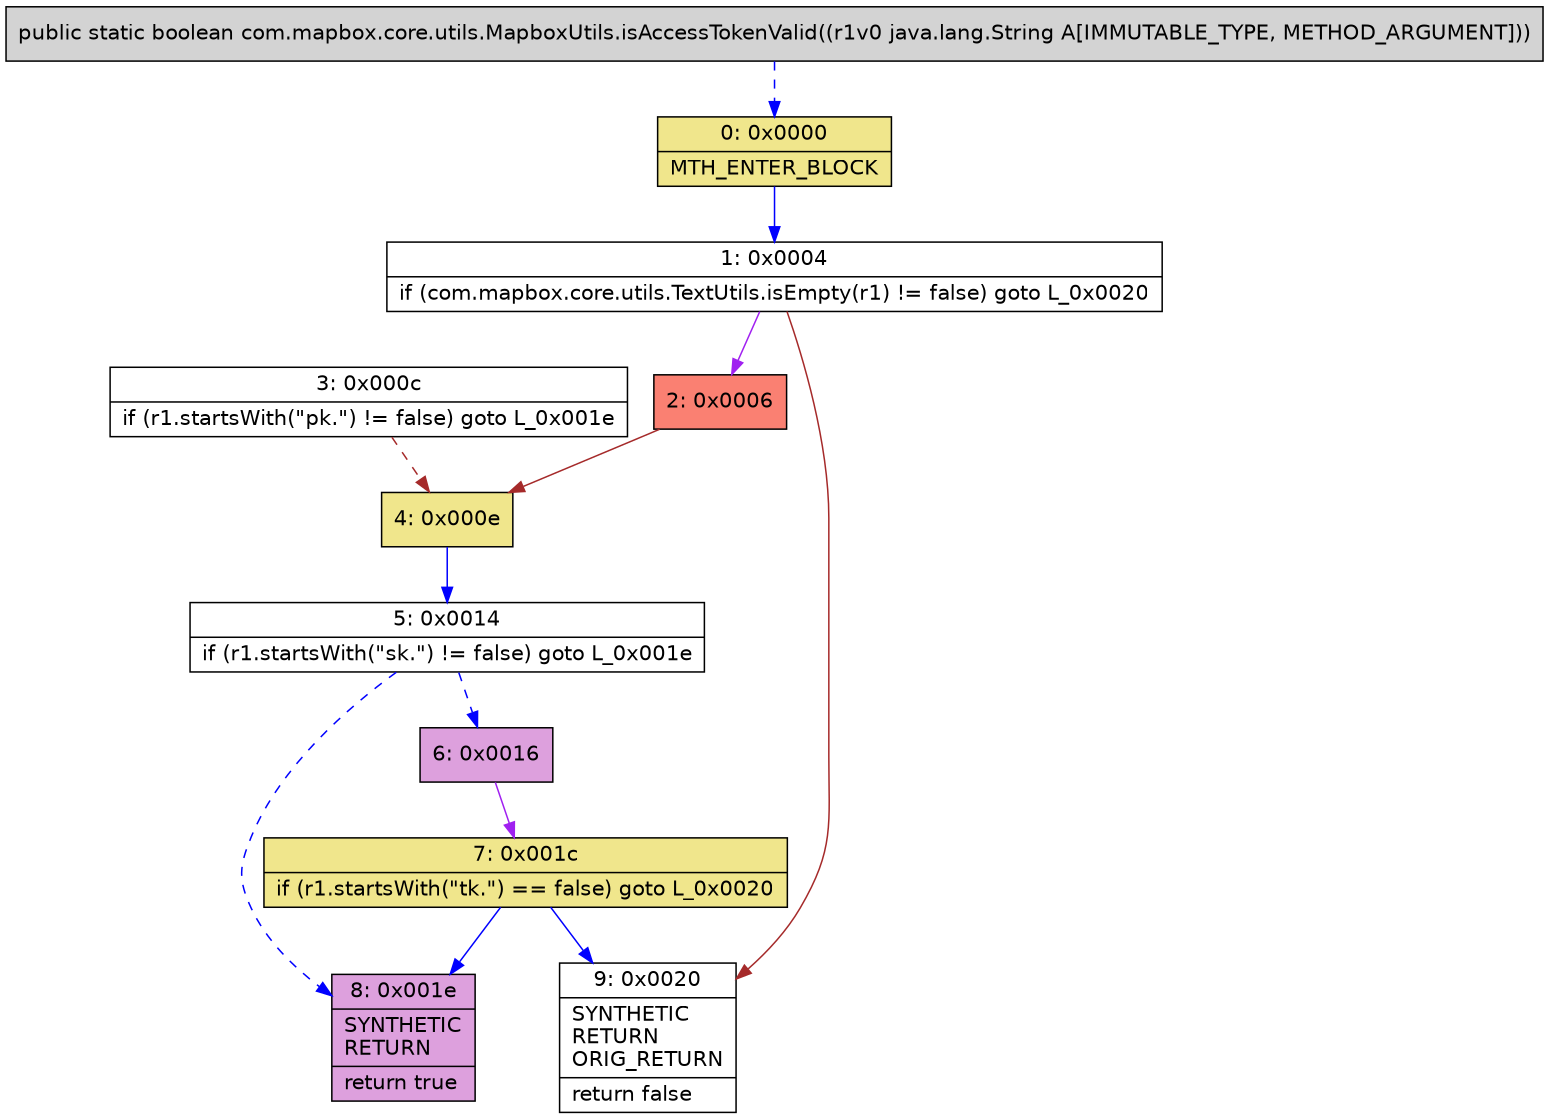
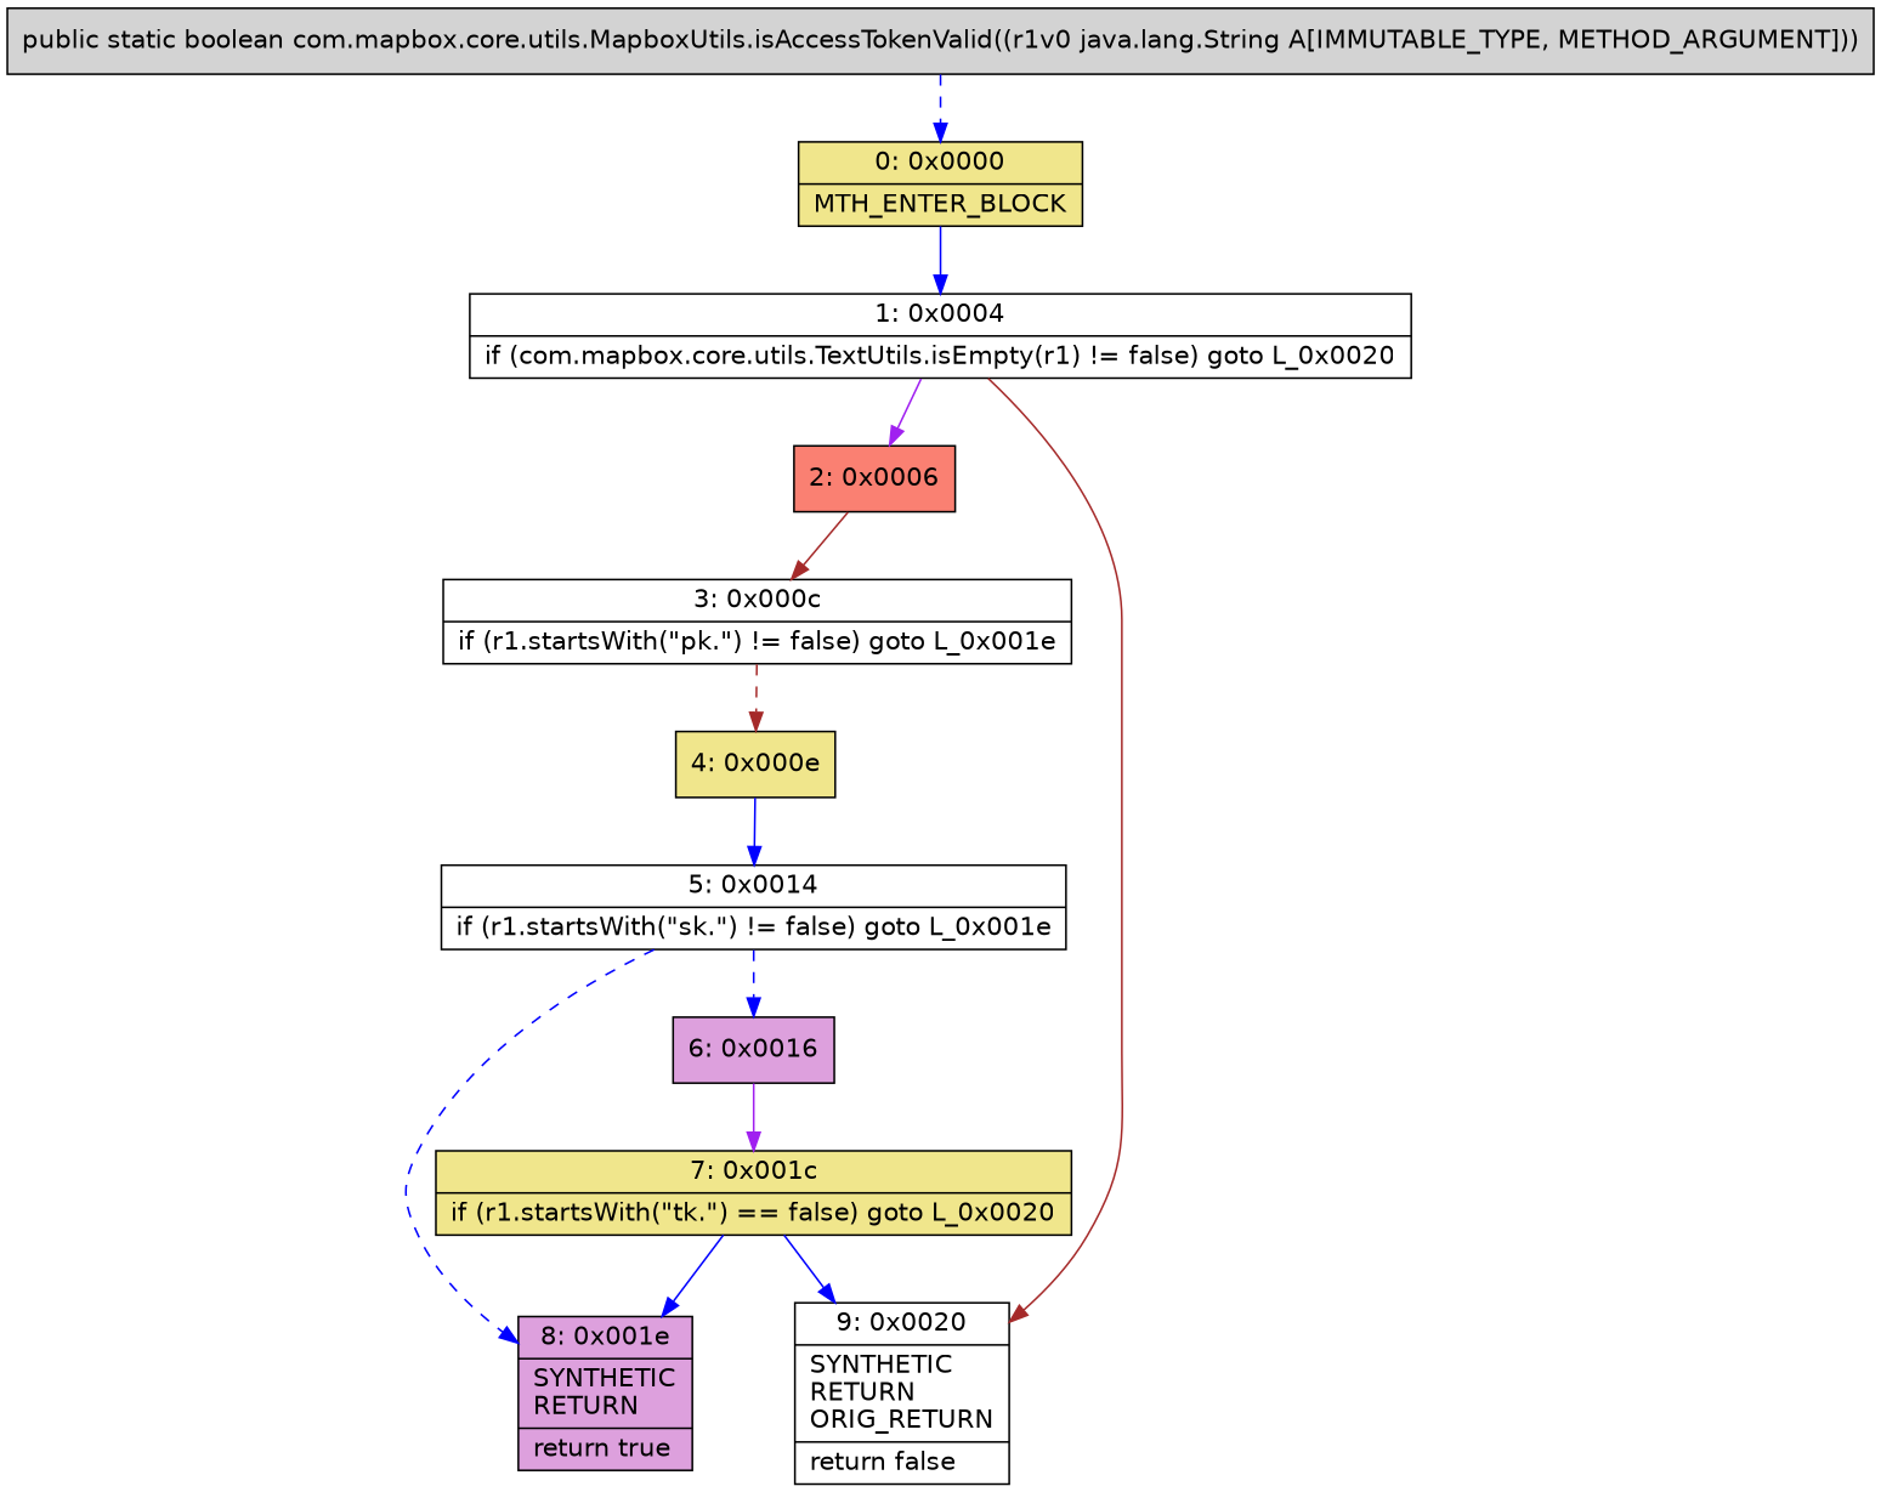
  digraph {
    fontname="DejaVu Sans"
    node [fillcolor=white fontname="DejaVu Sans" shape=record style=filled]
    edge [color=blue fontname="DejaVu Sans" style=solid]
    n1 [fillcolor=khaki label="{0\:\ 0x0000|MTH_ENTER_BLOCK\l}"]
    n2 [label="{1\:\ 0x0004|if (com.mapbox.core.utils.TextUtils.isEmpty(r1) != false) goto L_0x0020\l}"]
    n3 [fillcolor=salmon label="{2\:\ 0x0006}"]
    n4 [label="{9\:\ 0x0020|SYNTHETIC\lRETURN\lORIG_RETURN\l|return false\l}"]
    n5 [label="{3\:\ 0x000c|if (r1.startsWith(\"pk.\") != false) goto L_0x001e\l}"]
    n6 [fillcolor=khaki label="{4\:\ 0x000e}"]
    n7 [label="{5\:\ 0x0014|if (r1.startsWith(\"sk.\") != false) goto L_0x001e\l}"]
    n8 [fillcolor=plum label="{8\:\ 0x001e|SYNTHETIC\lRETURN\l|return true\l}"]
    n9 [fillcolor=plum label="{6\:\ 0x0016}"]
    n10 [fillcolor=khaki label="{7\:\ 0x001c|if (r1.startsWith(\"tk.\") == false) goto L_0x0020\l}"]
    n11 [fillcolor=lightgrey label="{public static boolean com.mapbox.core.utils.MapboxUtils.isAccessTokenValid((r1v0 java.lang.String A[IMMUTABLE_TYPE, METHOD_ARGUMENT])) }"]
    n1 -> n2
    n2 -> n3 [color=purple]
    n2 -> n4 [color=brown]
-   n3 -> n6 [color=brown]
+   n3 -> n5 [color=brown]
    n5 -> n6 [color=brown style=dashed]
    n6 -> n7
    n7 -> n8 [style=dashed]
    n7 -> n9 [style=dashed]
    n9 -> n10 [color=purple]
    n10 -> n4
    n10 -> n8
    n11 -> n1 [style=dashed]
  }
